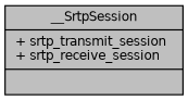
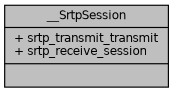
  digraph {
-   n1 [color=black fillcolor=grey75 fontcolor=black fontname=Helvetica fontsize=10 height=0.2 label="{__SrtpSession\n|+ srtp_transmit_session\l+ srtp_receive_session\l|}" shape=record style=filled width=0.4]
+   n1 [color=black fillcolor=grey75 fontcolor=black fontname=Helvetica fontsize=10 height=0.2 label="{__SrtpSession\n|+ srtp_transmit_transmit\l+ srtp_receive_session\l|}" shape=record style=filled width=0.4]
  }
